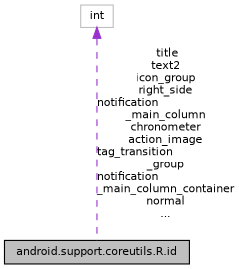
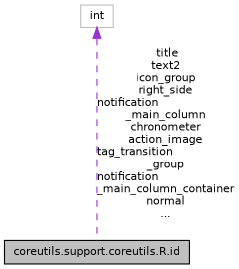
  digraph {
    node [fontname=Helvetica fontsize=10 shape=record style=filled]
-   n1 [color=black fillcolor=grey75 fontcolor=black height=0.2 label="android.support.coreutils.R.id" width=0.4]
+   n1 [color=black fillcolor=grey75 fontcolor=black height=0.2 label="coreutils.support.coreutils.R.id" width=0.4]
    n2 [color=grey75 fillcolor=white height=0.2 label=int width=0.4]
    n2 -> n1 [color=darkorchid3 dir=back fontname=Helvetica fontsize=10 label=" title\ntext2\nicon_group\nright_side\nnotification\l_main_column\nchronometer\naction_image\ntag_transition\l_group\nnotification\l_main_column_container\nnormal\n..." labelfontname=Helvetica labelfontsize=10 style=dashed]
  }
